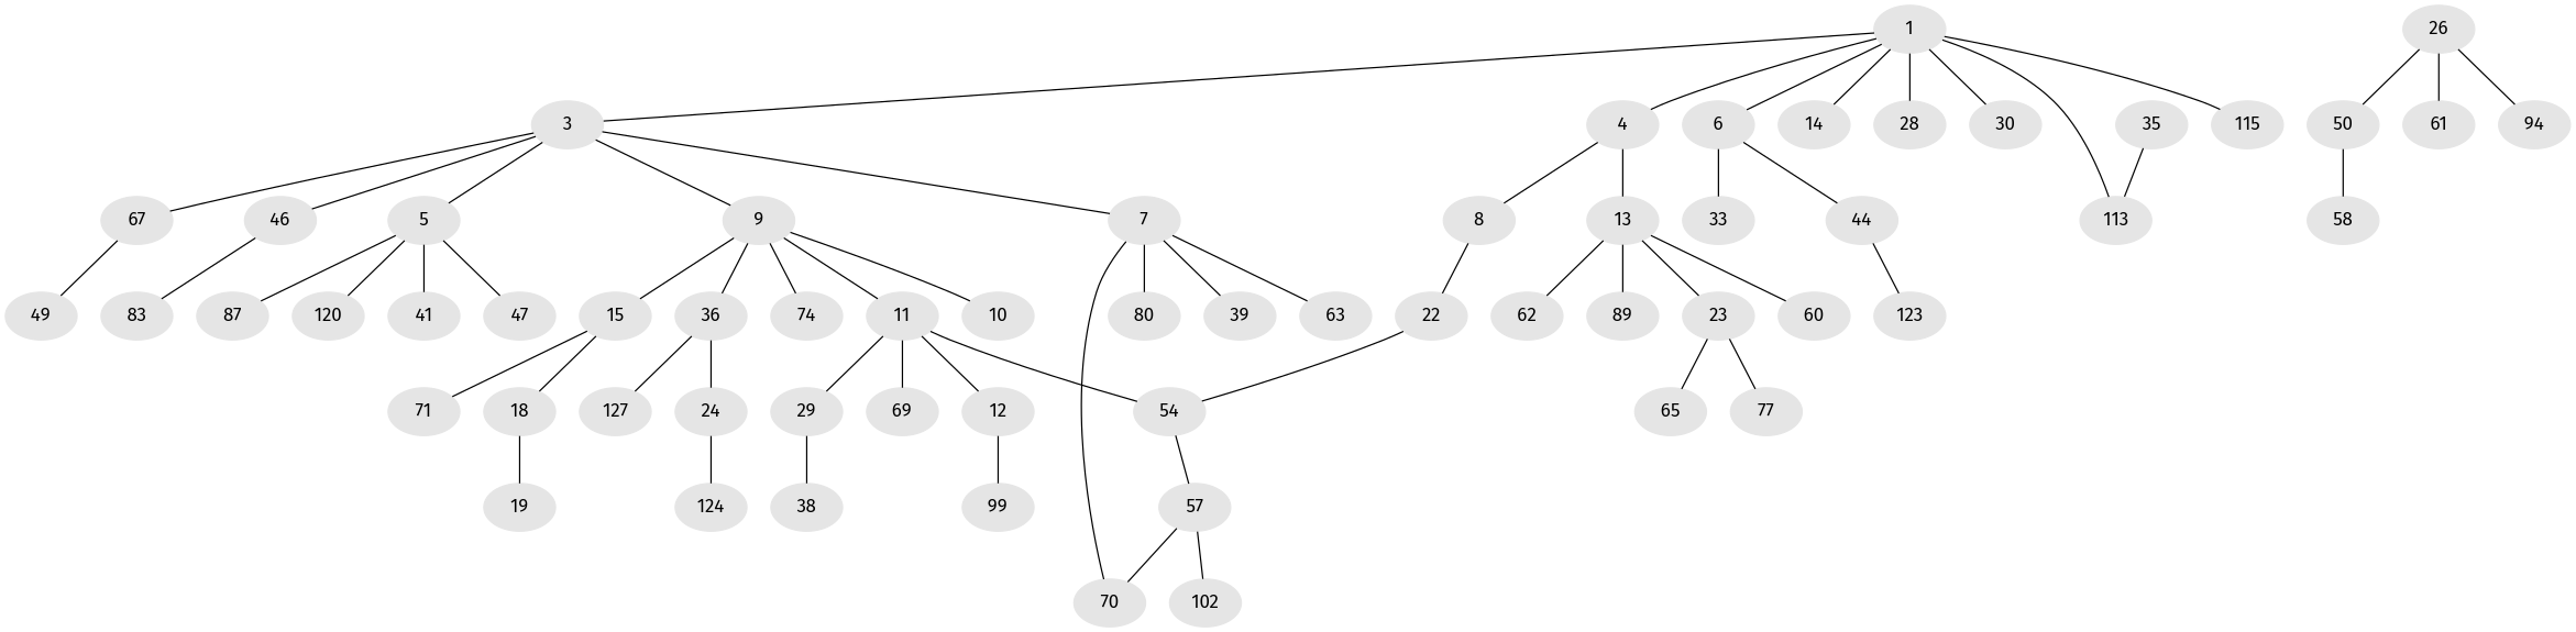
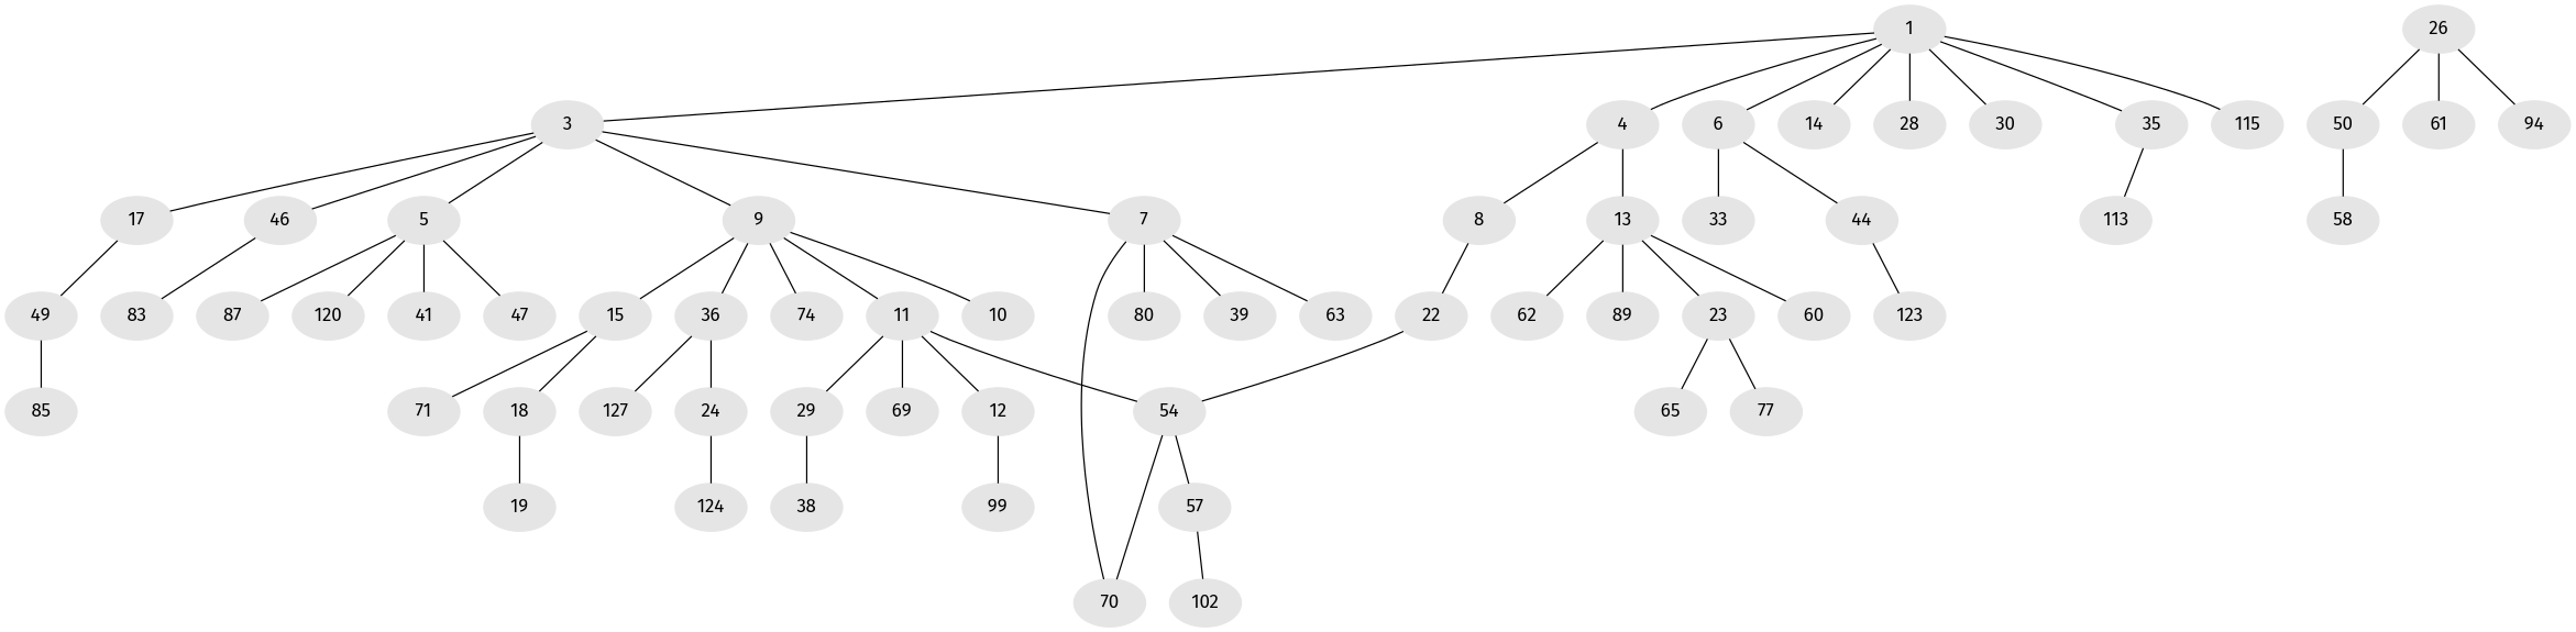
  graph {
    fontname="Fira Sans"
    node [color=gray90 fontname="Fira Sans" style=filled]
    edge [fontname="Fira Sans"]
    1 [super="+2"]
    3
    4
    6
    14 [super="+67"]
    28
    30 [super="+66"]
    35 [super="+42"]
    115
    5
    7 [super="+37+16+93+20"]
    9 [super="+21"]
-   17 [label=67]
+   17
    46 [super="+51"]
    8 [super="+82"]
    13
    33 [super="+73"]
    44
    113
    41
    47
    87 [super="+105"]
    120
    39
    63
    70 [super="+122"]
    80
    10 [super="+45"]
    11
    15 [super="+72+64+55"]
    36 [super="+116"]
    n32 [label=74]
    49
    83 [super="+111"]
    22 [super="+79+48+68"]
    23
    60
    62 [super="+95+74"]
    89
    123
    54
    12
    29 [super="+121+53"]
    69
    18
    71
    24 [super="+40"]
    124
    127
    99
    38
    57 [super="+59"]
    65
    77 [super="+97"]
    19 [super="+56+34"]
+   85 [super="+91+108"]
    26 [super="+81+52+76"]
    50
    61 [super="+88+92+86+75"]
    94
    58
    102
    1 -- 3
    1 -- 4
    1 -- 6
    1 -- 14
    1 -- 28
    1 -- 30
-   1 -- 113
+   1 -- 35
    1 -- 115
    3 -- 5
    3 -- 7
    3 -- 9
    3 -- 17
    3 -- 46
    4 -- 8
    4 -- 13
    6 -- 33
    6 -- 44
    35 -- 113
    5 -- 41
    5 -- 47
    5 -- 87
    5 -- 120
    7 -- 39
    7 -- 63
    7 -- 70
    7 -- 80
    9 -- 10
    9 -- 11
    9 -- 15
    9 -- 36
    9 -- n32
    17 -- 49
    46 -- 83
    8 -- 22
    13 -- 23
    13 -- 60
    13 -- 62
    13 -- 89
    44 -- 123
    11 -- 54
    11 -- 12
    11 -- 29
    11 -- 69
    15 -- 18
    15 -- 71
    36 -- 24
    36 -- 127
+   49 -- 85
    22 -- 54
    23 -- 65
    23 -- 77
-   57 -- 70
+   54 -- 70
    54 -- 57
    12 -- 99
    29 -- 38
    18 -- 19
    24 -- 124
    57 -- 102
    26 -- 50
    26 -- 61
    26 -- 94
    50 -- 58
  }
